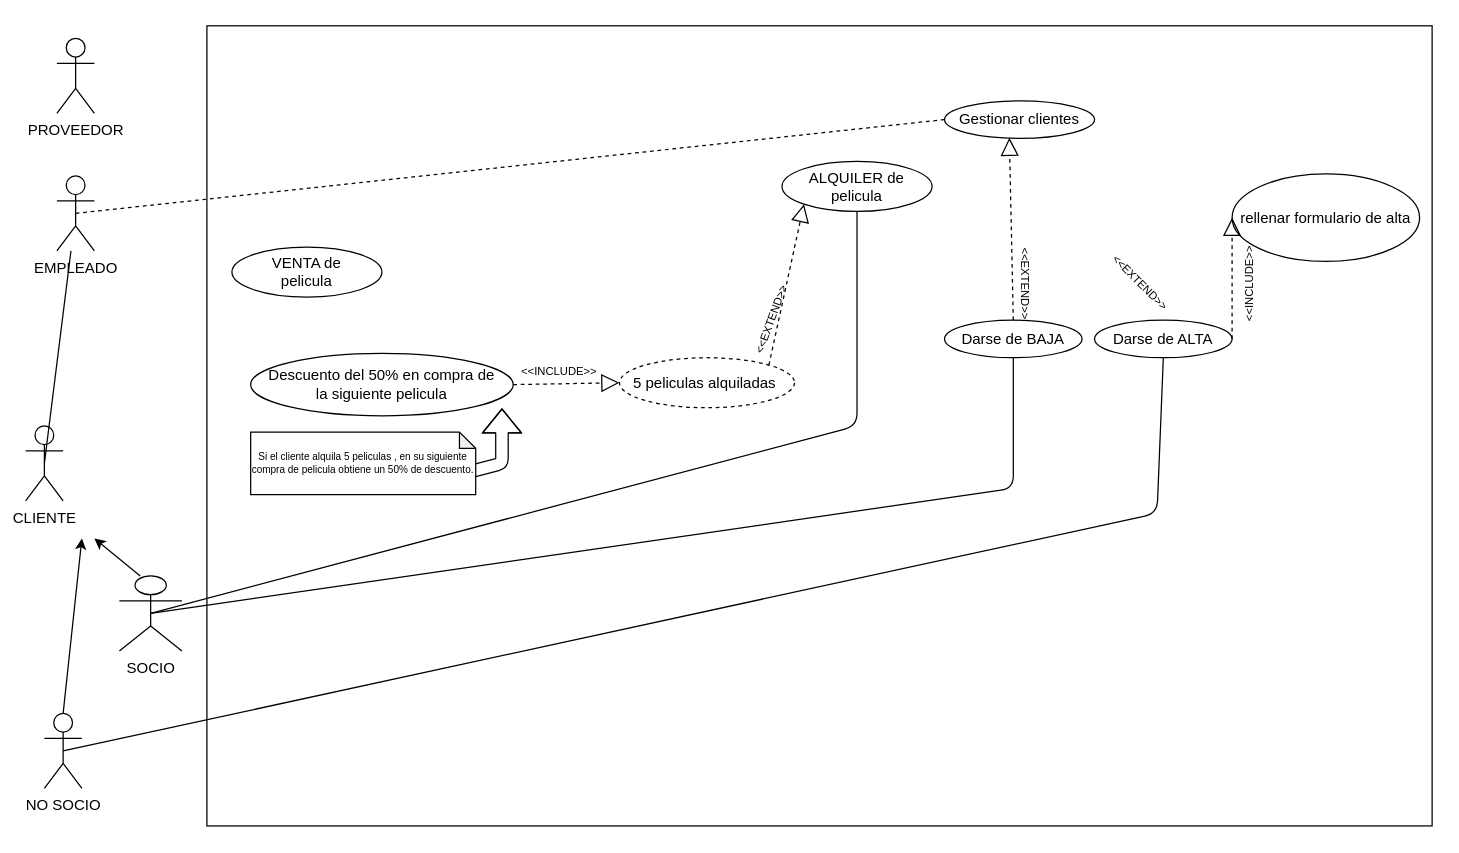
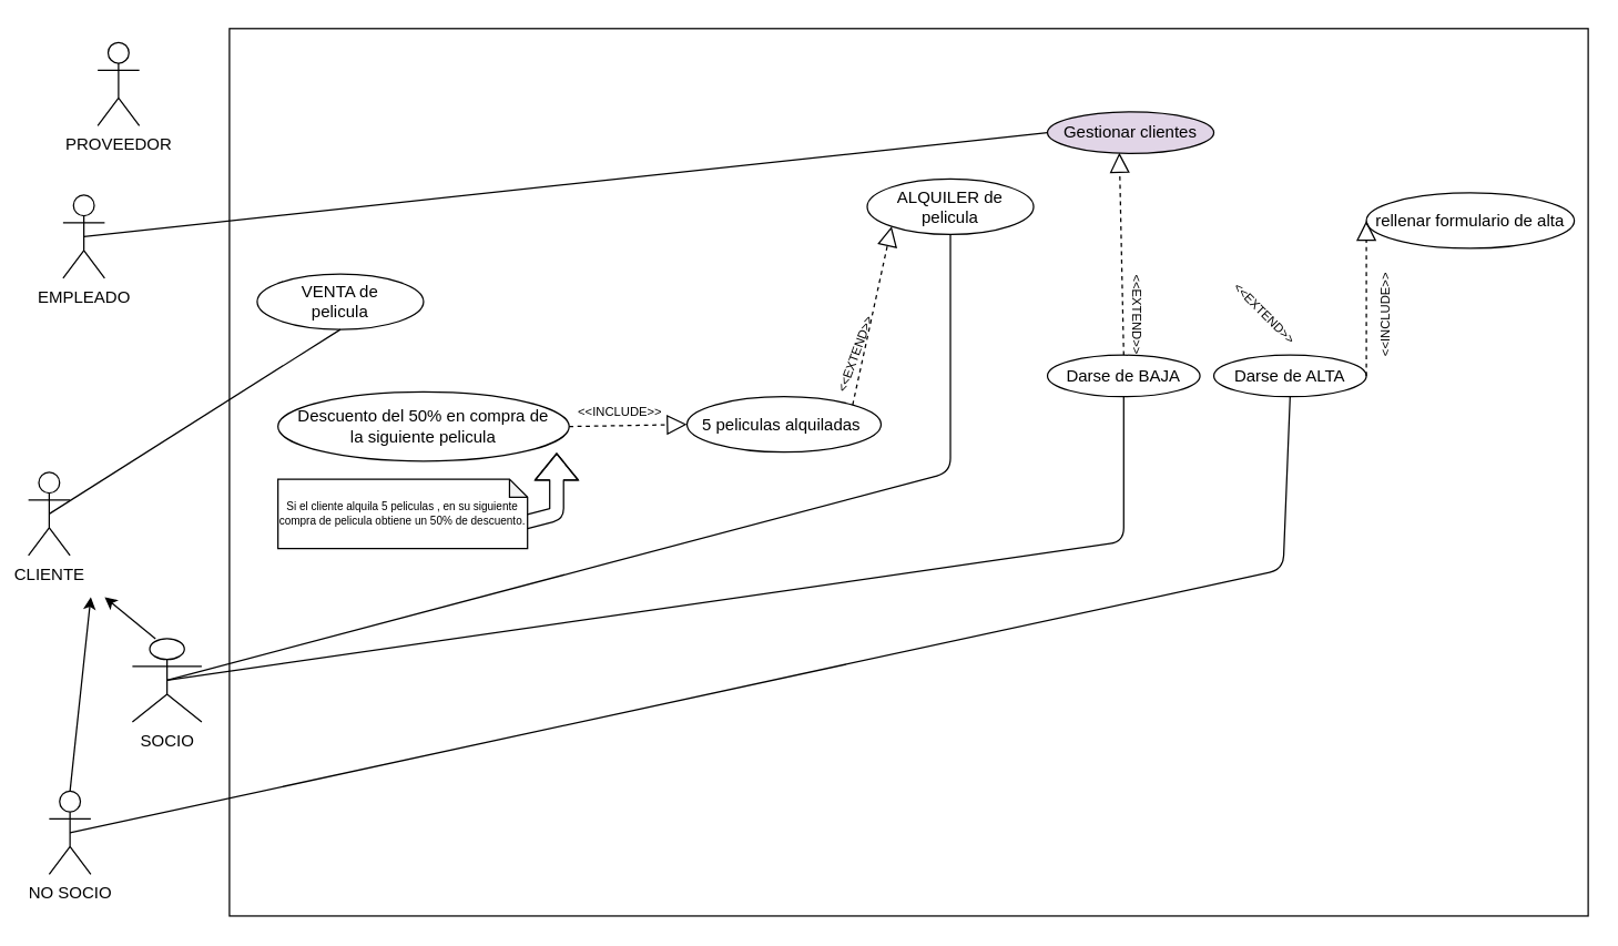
  <mxCell id="0" />
  <mxCell id="1" parent="0" />
  <mxCell id="2" value="" style="rounded=0;whiteSpace=wrap;html=1;fontSize=9;" parent="1" vertex="1"><mxGeometry x="165" y="20" width="980" height="640" as="geometry" /></mxCell>
  <mxCell id="3" value="" style="shape=flexArrow;endArrow=classic;html=1;fontSize=8;exitX=0;exitY=0;exitDx=180;exitDy=31.5;exitPerimeter=0;" parent="1" edge="1"><mxGeometry width="50" height="50" relative="1" as="geometry"><mxPoint x="376" y="376.5" as="sourcePoint" /><mxPoint x="401" y="326" as="targetPoint" /><Array as="points"><mxPoint x="401" y="370" /></Array></mxGeometry></mxCell>
- <mxCell id="4" value="PROVEEDOR" style="shape=umlActor;verticalLabelPosition=bottom;labelBackgroundColor=#ffffff;verticalAlign=top;html=1;outlineConnect=0;" parent="1" vertex="1"><mxGeometry x="45" y="30" width="30" height="60" as="geometry" /></mxCell>
+ <mxCell id="4" value="PROVEEDOR" style="shape=umlActor;verticalLabelPosition=bottom;labelBackgroundColor=#ffffff;verticalAlign=top;html=1;outlineConnect=0;" parent="1" vertex="1"><mxGeometry x="70" y="30" width="30" height="60" as="geometry" /></mxCell>
  <mxCell id="5" value="CLIENTE" style="shape=umlActor;verticalLabelPosition=bottom;labelBackgroundColor=#ffffff;verticalAlign=top;html=1;outlineConnect=0;" parent="1" vertex="1"><mxGeometry x="20" y="340" width="30" height="60" as="geometry" /></mxCell>
  <mxCell id="6" value="NO SOCIO" style="shape=umlActor;verticalLabelPosition=bottom;labelBackgroundColor=#ffffff;verticalAlign=top;html=1;outlineConnect=0;" parent="1" vertex="1"><mxGeometry x="35" y="570" width="30" height="60" as="geometry" /></mxCell>
  <mxCell id="7" value="SOCIO" style="shape=umlActor;verticalLabelPosition=bottom;labelBackgroundColor=#ffffff;verticalAlign=top;html=1;outlineConnect=0;" parent="1" vertex="1"><mxGeometry x="95" y="460" width="50" height="60" as="geometry" /></mxCell>
  <mxCell id="8" value="" style="endArrow=classic;html=1;exitX=0.5;exitY=0;exitDx=0;exitDy=0;exitPerimeter=0;" parent="1" source="6" edge="1"><mxGeometry width="50" height="50" relative="1" as="geometry"><mxPoint x="25" y="650" as="sourcePoint" /><mxPoint x="65" y="430" as="targetPoint" /></mxGeometry></mxCell>
  <mxCell id="9" value="" style="endArrow=classic;html=1;exitX=0.333;exitY=0;exitDx=0;exitDy=0;exitPerimeter=0;" parent="1" source="7" edge="1"><mxGeometry width="50" height="50" relative="1" as="geometry"><mxPoint x="25" y="650" as="sourcePoint" /><mxPoint x="75" y="430" as="targetPoint" /></mxGeometry></mxCell>
  <mxCell id="10" value="EMPLEADO" style="shape=umlActor;verticalLabelPosition=bottom;labelBackgroundColor=#ffffff;verticalAlign=top;html=1;outlineConnect=0;" parent="1" vertex="1"><mxGeometry x="45" y="140" width="30" height="60" as="geometry" /></mxCell>
  <mxCell id="11" value="VENTA de &lt;br&gt;pelicula" style="ellipse;whiteSpace=wrap;html=1;" parent="1" vertex="1"><mxGeometry x="185" y="197" width="120" height="40" as="geometry" /></mxCell>
- <mxCell id="12" value="" style="endArrow=none;html=1;exitX=0.5;exitY=0.5;exitDx=0;exitDy=0;exitPerimeter=0;" parent="1" source="5" target="10" edge="1"><mxGeometry width="50" height="50" relative="1" as="geometry"><mxPoint x="25" y="680" as="sourcePoint" /><mxPoint x="75" y="630" as="targetPoint" /></mxGeometry></mxCell>
+ <mxCell id="12" value="" style="endArrow=none;html=1;entryX=0.5;entryY=1;entryDx=0;entryDy=0;exitX=0.5;exitY=0.5;exitDx=0;exitDy=0;exitPerimeter=0;" parent="1" source="5" target="11" edge="1"><mxGeometry width="50" height="50" relative="1" as="geometry"><mxPoint x="25" y="680" as="sourcePoint" /><mxPoint x="75" y="630" as="targetPoint" /></mxGeometry></mxCell>
  <mxCell id="13" value="ALQUILER de pelicula" style="ellipse;whiteSpace=wrap;html=1;" parent="1" vertex="1"><mxGeometry x="625" y="128.5" width="120" height="40" as="geometry" /></mxCell>
  <mxCell id="14" value="" style="endArrow=none;html=1;entryX=0.5;entryY=1;entryDx=0;entryDy=0;exitX=0.5;exitY=0.5;exitDx=0;exitDy=0;exitPerimeter=0;" parent="1" source="7" target="13" edge="1"><mxGeometry width="50" height="50" relative="1" as="geometry"><mxPoint x="25" y="680" as="sourcePoint" /><mxPoint x="75" y="630" as="targetPoint" /><Array as="points"><mxPoint x="685" y="340" /></Array></mxGeometry></mxCell>
  <mxCell id="15" value="Darse de BAJA" style="ellipse;whiteSpace=wrap;html=1;" parent="1" vertex="1"><mxGeometry x="755" y="255.5" width="110" height="30" as="geometry" /></mxCell>
  <mxCell id="16" value="" style="endArrow=none;html=1;entryX=0.5;entryY=1;entryDx=0;entryDy=0;exitX=0.5;exitY=0.5;exitDx=0;exitDy=0;exitPerimeter=0;" parent="1" source="7" target="15" edge="1"><mxGeometry width="50" height="50" relative="1" as="geometry"><mxPoint x="25" y="680" as="sourcePoint" /><mxPoint x="75" y="630" as="targetPoint" /><Array as="points"><mxPoint x="810" y="390" /></Array></mxGeometry></mxCell>
- <mxCell id="17" value="" style="endArrow=none;html=1;entryX=0.5;entryY=0.5;entryDx=0;entryDy=0;entryPerimeter=0;exitX=0;exitY=0.5;exitDx=0;exitDy=0;dashed=1;" parent="1" source="18" target="10" edge="1"><mxGeometry width="50" height="50" relative="1" as="geometry"><mxPoint x="495" y="170" as="sourcePoint" /><mxPoint x="75" y="630" as="targetPoint" /></mxGeometry></mxCell>
- <mxCell id="18" value="Gestionar clientes" style="ellipse;whiteSpace=wrap;html=1;" parent="1" vertex="1"><mxGeometry x="755" y="80" width="120" height="30" as="geometry" /></mxCell>
+ <mxCell id="17" value="" style="endArrow=none;html=1;entryX=0.5;entryY=0.5;entryDx=0;entryDy=0;entryPerimeter=0;exitX=0;exitY=0.5;exitDx=0;exitDy=0;" parent="1" source="18" target="10" edge="1"><mxGeometry width="50" height="50" relative="1" as="geometry"><mxPoint x="495" y="170" as="sourcePoint" /><mxPoint x="75" y="630" as="targetPoint" /></mxGeometry></mxCell>
+ <mxCell id="18" value="Gestionar clientes" style="ellipse;whiteSpace=wrap;html=1;fillColor=#e1d5e7;" parent="1" vertex="1"><mxGeometry x="755" y="80" width="120" height="30" as="geometry" /></mxCell>
  <mxCell id="19" value="Darse de ALTA" style="ellipse;whiteSpace=wrap;html=1;" parent="1" vertex="1"><mxGeometry x="875" y="255.5" width="110" height="30" as="geometry" /></mxCell>
  <mxCell id="20" value="" style="endArrow=block;dashed=1;endFill=0;endSize=12;html=1;entryX=0.432;entryY=0.983;entryDx=0;entryDy=0;exitX=0.5;exitY=0;exitDx=0;exitDy=0;entryPerimeter=0;" parent="1" source="15" target="18" edge="1"><mxGeometry width="160" relative="1" as="geometry"><mxPoint x="275" y="645.5" as="sourcePoint" /><mxPoint x="811.68" y="201.67" as="targetPoint" /></mxGeometry></mxCell>
  <mxCell id="21" value="&amp;lt;&amp;lt;EXTEND&amp;gt;&amp;gt;" style="text;html=1;strokeColor=none;fillColor=none;align=center;verticalAlign=middle;whiteSpace=wrap;rounded=0;rotation=90;fontSize=9;" parent="1" vertex="1"><mxGeometry x="800" y="216.5" width="40" height="20" as="geometry" /></mxCell>
  <mxCell id="22" value="&amp;lt;&amp;lt;EXTEND&amp;gt;&amp;gt;" style="text;html=1;strokeColor=none;fillColor=none;align=center;verticalAlign=middle;whiteSpace=wrap;rounded=0;rotation=45;fontSize=9;" parent="1" vertex="1"><mxGeometry x="892" y="215.5" width="40" height="20" as="geometry" /></mxCell>
  <mxCell id="23" value="" style="endArrow=none;html=1;fontSize=7;entryX=0.5;entryY=1;entryDx=0;entryDy=0;exitX=0.5;exitY=0.5;exitDx=0;exitDy=0;exitPerimeter=0;" parent="1" source="6" target="19" edge="1"><mxGeometry width="50" height="50" relative="1" as="geometry"><mxPoint x="25" y="680" as="sourcePoint" /><mxPoint x="75" y="630" as="targetPoint" /><Array as="points"><mxPoint x="925" y="410" /></Array></mxGeometry></mxCell>
- <mxCell id="24" value="rellenar formulario de alta" style="ellipse;whiteSpace=wrap;html=1;" parent="1" vertex="1"><mxGeometry x="985" y="138.5" width="150" height="70" as="geometry" /></mxCell>
+ <mxCell id="24" value="rellenar formulario de alta" style="ellipse;whiteSpace=wrap;html=1;" parent="1" vertex="1"><mxGeometry x="985" y="138.5" width="150" height="40" as="geometry" /></mxCell>
  <mxCell id="25" value="" style="endArrow=block;dashed=1;endFill=0;endSize=12;html=1;entryX=0;entryY=0.5;entryDx=0;entryDy=0;" parent="1" target="24" edge="1"><mxGeometry width="160" relative="1" as="geometry"><mxPoint x="985" y="270.5" as="sourcePoint" /><mxPoint x="845.533" y="182.919" as="targetPoint" /></mxGeometry></mxCell>
  <mxCell id="26" value="&amp;lt;&amp;lt;INCLUDE&amp;gt;&amp;gt;" style="text;html=1;strokeColor=none;fillColor=none;align=center;verticalAlign=middle;whiteSpace=wrap;rounded=0;rotation=-90;fontSize=9;" parent="1" vertex="1"><mxGeometry x="979" y="216.5" width="40" height="20" as="geometry" /></mxCell>
  <mxCell id="27" value="Descuento del 50% en compra de &lt;br&gt;la siguiente pelicula" style="ellipse;whiteSpace=wrap;html=1;" parent="1" vertex="1"><mxGeometry x="200" y="282" width="210" height="50" as="geometry" /></mxCell>
- <mxCell id="28" value="5 peliculas alquiladas&amp;nbsp;" style="ellipse;whiteSpace=wrap;html=1;dashed=1;" parent="1" vertex="1"><mxGeometry x="495" y="285.5" width="140" height="40" as="geometry" /></mxCell>
+ <mxCell id="28" value="5 peliculas alquiladas&amp;nbsp;" style="ellipse;whiteSpace=wrap;html=1;" parent="1" vertex="1"><mxGeometry x="495" y="285.5" width="140" height="40" as="geometry" /></mxCell>
  <mxCell id="29" value="&amp;lt;&amp;lt;INCLUDE&amp;gt;&amp;gt;" style="text;html=1;strokeColor=none;fillColor=none;align=center;verticalAlign=middle;whiteSpace=wrap;rounded=0;rotation=0;fontSize=9;" parent="1" vertex="1"><mxGeometry x="427" y="287" width="40" height="20" as="geometry" /></mxCell>
  <mxCell id="30" value="" style="endArrow=block;dashed=1;endFill=0;endSize=12;html=1;entryX=0;entryY=0.5;entryDx=0;entryDy=0;exitX=1;exitY=0.5;exitDx=0;exitDy=0;" parent="1" source="27" target="28" edge="1"><mxGeometry width="160" relative="1" as="geometry"><mxPoint x="375" y="300.5" as="sourcePoint" /><mxPoint x="465" y="300.5" as="targetPoint" /></mxGeometry></mxCell>
  <mxCell id="31" value="&amp;lt;&amp;lt;EXTEND&amp;gt;&amp;gt;" style="text;html=1;strokeColor=none;fillColor=none;align=center;verticalAlign=middle;whiteSpace=wrap;rounded=0;rotation=-70;fontSize=9;" parent="1" vertex="1"><mxGeometry x="597" y="245" width="40" height="20" as="geometry" /></mxCell>
  <mxCell id="32" value="" style="endArrow=block;dashed=1;endFill=0;endSize=12;html=1;exitX=1;exitY=0;exitDx=0;exitDy=0;entryX=0;entryY=1;entryDx=0;entryDy=0;" parent="1" source="28" target="13" edge="1"><mxGeometry width="160" relative="1" as="geometry"><mxPoint x="505" y="315.5" as="sourcePoint" /><mxPoint x="420" y="350" as="targetPoint" /></mxGeometry></mxCell>
  <mxCell id="33" value="&lt;font style=&quot;font-size: 8px;&quot;&gt;Si el cliente alquila 5 peliculas , en su siguiente compra de pelicula obtiene un 50% de descuento.&lt;/font&gt;" style="shape=note;whiteSpace=wrap;html=1;backgroundOutline=1;darkOpacity=0.05;fontSize=8;size=13;" parent="1" vertex="1"><mxGeometry x="200" y="345" width="180" height="50" as="geometry" /></mxCell>
